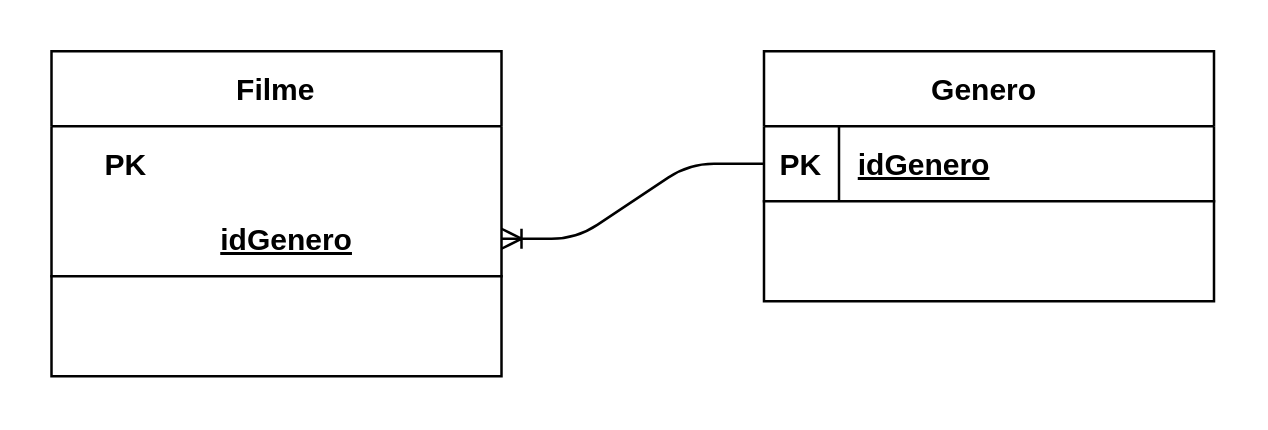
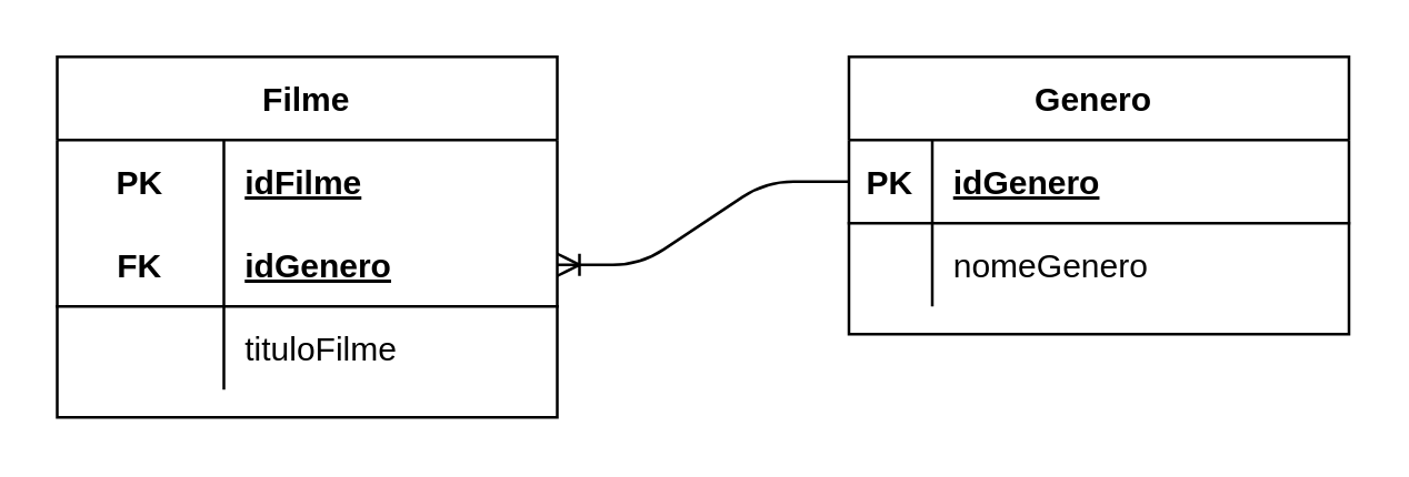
  <mxCell id="0" />
  <mxCell id="1" parent="0" />
  <mxCell id="2" value="Filme" style="shape=table;startSize=30;container=1;collapsible=1;childLayout=tableLayout;fixedRows=1;rowLines=0;fontStyle=1;align=center;resizeLast=1;" vertex="1" parent="1"><mxGeometry x="20" y="20" width="180" height="130" as="geometry" /></mxCell>
  <mxCell id="3" value="" style="shape=partialRectangle;collapsible=0;dropTarget=0;pointerEvents=0;fillColor=none;top=0;left=0;bottom=0;right=0;points=[[0,0.5],[1,0.5]];portConstraint=eastwest;" vertex="1" parent="2"><mxGeometry y="30" width="180" height="30" as="geometry" /></mxCell>
  <mxCell id="4" value="PK" style="shape=partialRectangle;connectable=0;fillColor=none;top=0;left=0;bottom=0;right=0;fontStyle=1;overflow=hidden;" vertex="1" parent="3"><mxGeometry width="60" height="30" as="geometry" /></mxCell>
+ <mxCell id="5" value="idFilme" style="shape=partialRectangle;connectable=0;fillColor=none;top=0;left=0;bottom=0;right=0;align=left;spacingLeft=6;fontStyle=5;overflow=hidden;" vertex="1" parent="3"><mxGeometry x="60" width="120" height="30" as="geometry" /></mxCell>
  <mxCell id="6" value="" style="shape=partialRectangle;collapsible=0;dropTarget=0;pointerEvents=0;fillColor=none;top=0;left=0;bottom=1;right=0;points=[[0,0.5],[1,0.5]];portConstraint=eastwest;" vertex="1" parent="2"><mxGeometry y="60" width="180" height="30" as="geometry" /></mxCell>
+ <mxCell id="7" value="FK" style="shape=partialRectangle;connectable=0;fillColor=none;top=0;left=0;bottom=0;right=0;fontStyle=1;overflow=hidden;strokeColor=#000000;" vertex="1" parent="6"><mxGeometry width="60" height="30" as="geometry" /></mxCell>
  <mxCell id="8" value="idGenero" style="shape=partialRectangle;connectable=0;fillColor=none;top=0;left=0;bottom=0;right=0;align=left;spacingLeft=6;fontStyle=5;overflow=hidden;" vertex="1" parent="6"><mxGeometry x="60" width="120" height="30" as="geometry" /></mxCell>
  <mxCell id="9" value="" style="shape=partialRectangle;collapsible=0;dropTarget=0;pointerEvents=0;fillColor=none;top=0;left=0;bottom=0;right=0;points=[[0,0.5],[1,0.5]];portConstraint=eastwest;" vertex="1" parent="2"><mxGeometry y="90" width="180" height="30" as="geometry" /></mxCell>
  <mxCell id="10" value="" style="shape=partialRectangle;connectable=0;fillColor=none;top=0;left=0;bottom=0;right=0;editable=1;overflow=hidden;" vertex="1" parent="9"><mxGeometry width="60" height="30" as="geometry" /></mxCell>
+ <mxCell id="11" value="tituloFilme " style="shape=partialRectangle;connectable=0;fillColor=none;top=0;left=0;bottom=0;right=0;align=left;spacingLeft=6;overflow=hidden;" vertex="1" parent="9"><mxGeometry x="60" width="120" height="30" as="geometry" /></mxCell>
  <mxCell id="12" value="Genero " style="shape=table;startSize=30;container=1;collapsible=1;childLayout=tableLayout;fixedRows=1;rowLines=0;fontStyle=1;align=center;resizeLast=1;strokeColor=#000000;" vertex="1" parent="1"><mxGeometry x="305" y="20" width="180" height="100" as="geometry" /></mxCell>
  <mxCell id="13" value="" style="shape=partialRectangle;collapsible=0;dropTarget=0;pointerEvents=0;fillColor=none;top=0;left=0;bottom=1;right=0;points=[[0,0.5],[1,0.5]];portConstraint=eastwest;" vertex="1" parent="12"><mxGeometry y="30" width="180" height="30" as="geometry" /></mxCell>
  <mxCell id="14" value="PK" style="shape=partialRectangle;connectable=0;fillColor=none;top=0;left=0;bottom=0;right=0;fontStyle=1;overflow=hidden;" vertex="1" parent="13"><mxGeometry width="30" height="30" as="geometry" /></mxCell>
  <mxCell id="15" value="idGenero" style="shape=partialRectangle;connectable=0;fillColor=none;top=0;left=0;bottom=0;right=0;align=left;spacingLeft=6;fontStyle=5;overflow=hidden;" vertex="1" parent="13"><mxGeometry x="30" width="150" height="30" as="geometry" /></mxCell>
  <mxCell id="16" value="" style="shape=partialRectangle;collapsible=0;dropTarget=0;pointerEvents=0;fillColor=none;top=0;left=0;bottom=0;right=0;points=[[0,0.5],[1,0.5]];portConstraint=eastwest;" vertex="1" parent="12"><mxGeometry y="60" width="180" height="30" as="geometry" /></mxCell>
  <mxCell id="17" value="" style="shape=partialRectangle;connectable=0;fillColor=none;top=0;left=0;bottom=0;right=0;editable=1;overflow=hidden;" vertex="1" parent="16"><mxGeometry width="30" height="30" as="geometry" /></mxCell>
+ <mxCell id="18" value="nomeGenero" style="shape=partialRectangle;connectable=0;fillColor=none;top=0;left=0;bottom=0;right=0;align=left;spacingLeft=6;overflow=hidden;" vertex="1" parent="16"><mxGeometry x="30" width="150" height="30" as="geometry" /></mxCell>
  <mxCell id="19" value="" style="edgeStyle=entityRelationEdgeStyle;fontSize=12;html=1;endArrow=ERoneToMany;entryX=1;entryY=0.5;entryDx=0;entryDy=0;" edge="1" parent="1" source="13" target="6"><mxGeometry width="100" height="100" relative="1" as="geometry"><mxPoint x="260" y="60" as="sourcePoint" /><mxPoint x="280" y="140" as="targetPoint" /></mxGeometry></mxCell>
